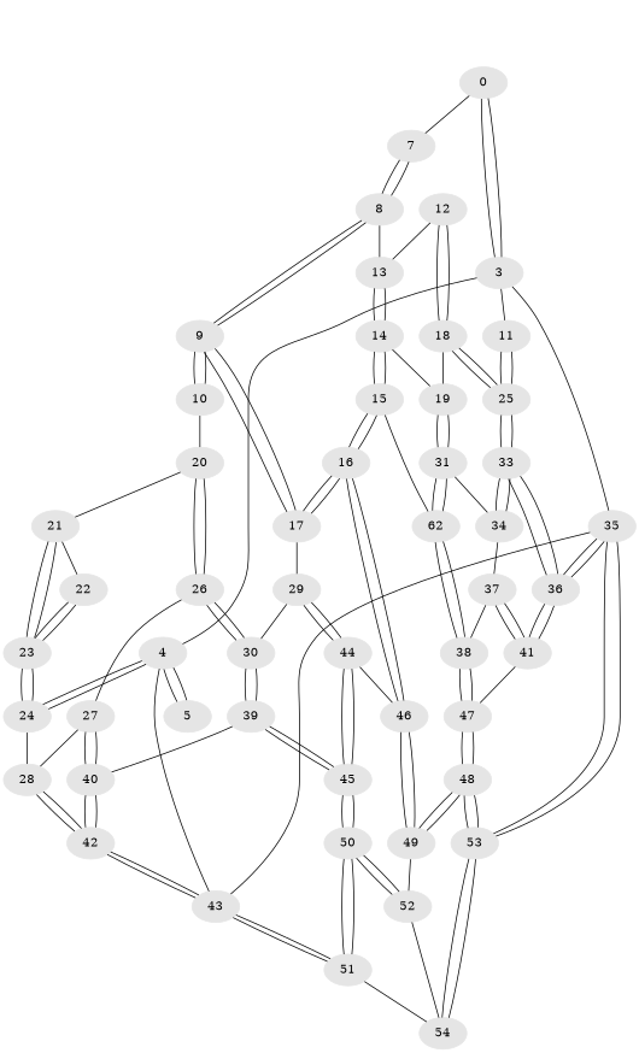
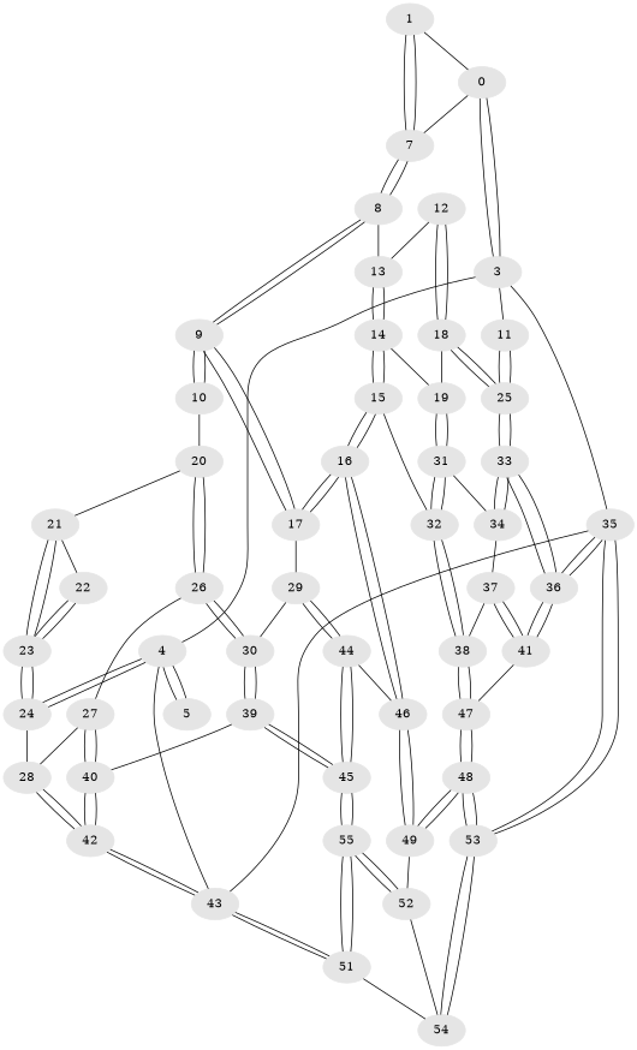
  graph {
    node [color=gray90 style=filled]
    n1 [label=0]
+   1
    7
    3
    8
    4
    11
    35
    5
    24
    43
    25
    36
    53
    28
    51
    22
    23
    10
    20
    9
    13
    17
    14
    29
    21
    26
    12
    18
    33
    19
    15
    16
-   32 [label=62]
+   32
    31
    46
    38
    49
    30
    44
    34
    27
    42
    40
    39
    45
    37
    47
    41
    54
    48
-   50
+   50 [label=55]
    52
    n1 -- 7
    n1 -- 3
    n1 -- 3
+   1 -- n1
+   1 -- 7
+   1 -- 7
    7 -- 8
    7 -- 8
    3 -- 4
    3 -- 11
    3 -- 35
    8 -- 9
    8 -- 9
    8 -- 13
    4 -- 5
    4 -- 5
    4 -- 24
    4 -- 24
    4 -- 43
    11 -- 25
    11 -- 25
    35 -- 43
    35 -- 36
    35 -- 36
    35 -- 53
    35 -- 53
    24 -- 28
    43 -- 51
    43 -- 51
    25 -- 33
    25 -- 33
    36 -- 41
    36 -- 41
    53 -- 54
    53 -- 54
    28 -- 42
    28 -- 42
    51 -- 54
    22 -- 23
    22 -- 23
    23 -- 24
    23 -- 24
    10 -- 20
    20 -- 21
    20 -- 26
    20 -- 26
    9 -- 10
    9 -- 10
    9 -- 17
    9 -- 17
    13 -- 14
    13 -- 14
    17 -- 29
    14 -- 19
    14 -- 15
    14 -- 15
    29 -- 30
    29 -- 44
    29 -- 44
    21 -- 22
    21 -- 23
    21 -- 23
    26 -- 30
    26 -- 30
    26 -- 27
    12 -- 13
    12 -- 18
    12 -- 18
    18 -- 25
    18 -- 25
    18 -- 19
    33 -- 36
    33 -- 36
    33 -- 34
    33 -- 34
    19 -- 31
    19 -- 31
    15 -- 16
    15 -- 16
    15 -- 32
    16 -- 17
    16 -- 17
    16 -- 46
    16 -- 46
    32 -- 38
    32 -- 38
    31 -- 32
    31 -- 32
    31 -- 34
    46 -- 49
    46 -- 49
    38 -- 47
    38 -- 47
    49 -- 52
    30 -- 39
    30 -- 39
    44 -- 46
    44 -- 45
    44 -- 45
    34 -- 37
    27 -- 28
    27 -- 40
    27 -- 40
    42 -- 43
    42 -- 43
    40 -- 42
    40 -- 42
    39 -- 40
    39 -- 45
    39 -- 45
    45 -- 50
    45 -- 50
    37 -- 38
    37 -- 41
    37 -- 41
    47 -- 48
    47 -- 48
    41 -- 47
    48 -- 53
    48 -- 53
    48 -- 49
    48 -- 49
    50 -- 51
    50 -- 51
    50 -- 52
    50 -- 52
    52 -- 54
  }
